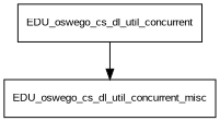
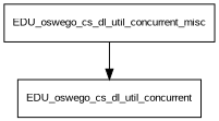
  digraph {
    fontname="Liberation Sans"
    node [fontsize=10.0 shape=box fontname="Liberation Sans"]
    EDU_oswego_cs_dl_util_concurrent_misc
    EDU_oswego_cs_dl_util_concurrent
-   EDU_oswego_cs_dl_util_concurrent -> EDU_oswego_cs_dl_util_concurrent_misc [fontname="Liberation Sans"]
+   EDU_oswego_cs_dl_util_concurrent_misc -> EDU_oswego_cs_dl_util_concurrent [fontname="Liberation Sans"]
  }
